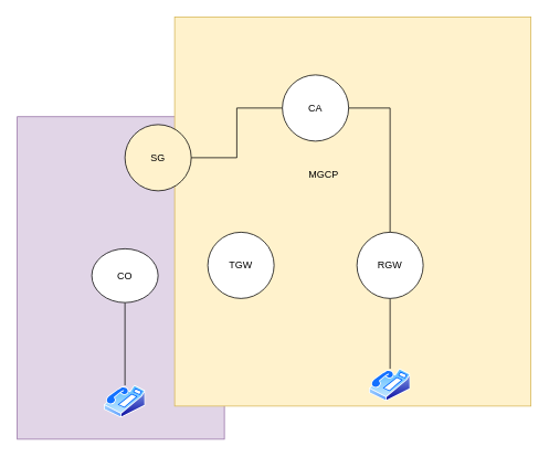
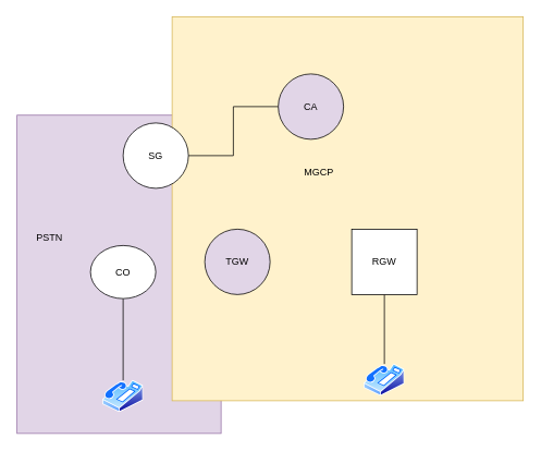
  <mxCell id="0" />
  <mxCell id="1" parent="0" />
  <mxCell id="2" value="" style="rounded=0;whiteSpace=wrap;html=1;fillColor=#e1d5e7;strokeColor=#9673a6;" parent="1" vertex="1"><mxGeometry x="20" y="140.5" width="250" height="389.5" as="geometry" /></mxCell>
  <mxCell id="3" value="" style="rounded=0;whiteSpace=wrap;html=1;fillColor=#fff2cc;strokeColor=#d6b656;" parent="1" vertex="1"><mxGeometry x="210" y="20" width="430" height="470" as="geometry" /></mxCell>
  <mxCell id="4" style="edgeStyle=orthogonalEdgeStyle;rounded=0;orthogonalLoop=1;jettySize=auto;html=1;exitX=0;exitY=0.5;exitDx=0;exitDy=0;endArrow=none;endFill=0;" parent="1" source="6" target="9" edge="1"><mxGeometry relative="1" as="geometry" /></mxCell>
- <mxCell id="5" style="edgeStyle=orthogonalEdgeStyle;rounded=0;orthogonalLoop=1;jettySize=auto;html=1;exitX=1;exitY=0.5;exitDx=0;exitDy=0;entryX=0.5;entryY=0;entryDx=0;entryDy=0;endArrow=none;endFill=0;" parent="1" source="6" target="8" edge="1"><mxGeometry relative="1" as="geometry" /></mxCell>
- <mxCell id="6" value="CA" style="ellipse;whiteSpace=wrap;html=1;aspect=fixed;" parent="1" vertex="1"><mxGeometry x="340" y="90" width="80" height="80" as="geometry" /></mxCell>
+ <mxCell id="6" value="CA" style="ellipse;whiteSpace=wrap;html=1;aspect=fixed;fillColor=#e1d5e7;" parent="1" vertex="1"><mxGeometry x="340" y="90" width="80" height="80" as="geometry" /></mxCell>
  <mxCell id="7" value="" style="edgeStyle=orthogonalEdgeStyle;rounded=0;orthogonalLoop=1;jettySize=auto;html=1;endArrow=none;endFill=0;" parent="1" source="8" target="13" edge="1"><mxGeometry relative="1" as="geometry" /></mxCell>
- <mxCell id="8" value="RGW" style="ellipse;whiteSpace=wrap;html=1;aspect=fixed;" parent="1" vertex="1"><mxGeometry x="430" y="280" width="80" height="80" as="geometry" /></mxCell>
- <mxCell id="9" value="SG" style="ellipse;whiteSpace=wrap;html=1;aspect=fixed;fillColor=#fff2cc;" parent="1" vertex="1"><mxGeometry x="150" y="150" width="80" height="80" as="geometry" /></mxCell>
- <mxCell id="10" value="TGW" style="ellipse;whiteSpace=wrap;html=1;aspect=fixed;" parent="1" vertex="1"><mxGeometry x="250" y="280" width="80" height="80" as="geometry" /></mxCell>
+ <mxCell id="8" value="RGW" style="whiteSpace=wrap;html=1;aspect=fixed;rounded=0;" parent="1" vertex="1"><mxGeometry x="430" y="280" width="80" height="80" as="geometry" /></mxCell>
+ <mxCell id="9" value="SG" style="ellipse;whiteSpace=wrap;html=1;aspect=fixed;" parent="1" vertex="1"><mxGeometry x="150" y="150" width="80" height="80" as="geometry" /></mxCell>
+ <mxCell id="10" value="TGW" style="ellipse;whiteSpace=wrap;html=1;aspect=fixed;fillColor=#e1d5e7;" parent="1" vertex="1"><mxGeometry x="250" y="280" width="80" height="80" as="geometry" /></mxCell>
  <mxCell id="11" value="" style="edgeStyle=orthogonalEdgeStyle;rounded=0;orthogonalLoop=1;jettySize=auto;html=1;endArrow=none;endFill=0;" parent="1" source="12" target="16" edge="1"><mxGeometry relative="1" as="geometry" /></mxCell>
  <mxCell id="12" value="CO" style="ellipse;whiteSpace=wrap;html=1;aspect=fixed;" parent="1" vertex="1"><mxGeometry x="110" y="300" width="80" height="65" as="geometry" /></mxCell>
  <mxCell id="13" value="" style="aspect=fixed;perimeter=ellipsePerimeter;html=1;align=center;shadow=0;dashed=0;spacingTop=3;image;image=img/lib/active_directory/phone.svg;" parent="1" vertex="1"><mxGeometry x="445" y="445" width="50" height="39.5" as="geometry" /></mxCell>
+ <mxCell id="14" value="PSTN" style="text;html=1;strokeColor=none;fillColor=none;align=center;verticalAlign=middle;whiteSpace=wrap;rounded=0;" parent="1" vertex="1"><mxGeometry x="40" y="280" width="40" height="20" as="geometry" /></mxCell>
  <mxCell id="15" value="MGCP" style="text;html=1;strokeColor=none;fillColor=none;align=center;verticalAlign=middle;whiteSpace=wrap;rounded=0;" parent="1" vertex="1"><mxGeometry x="370" y="200" width="40" height="20" as="geometry" /></mxCell>
  <mxCell id="16" value="" style="aspect=fixed;perimeter=ellipsePerimeter;html=1;align=center;shadow=0;dashed=0;spacingTop=3;image;image=img/lib/active_directory/phone.svg;" parent="1" vertex="1"><mxGeometry x="125" y="465" width="50" height="39.5" as="geometry" /></mxCell>
